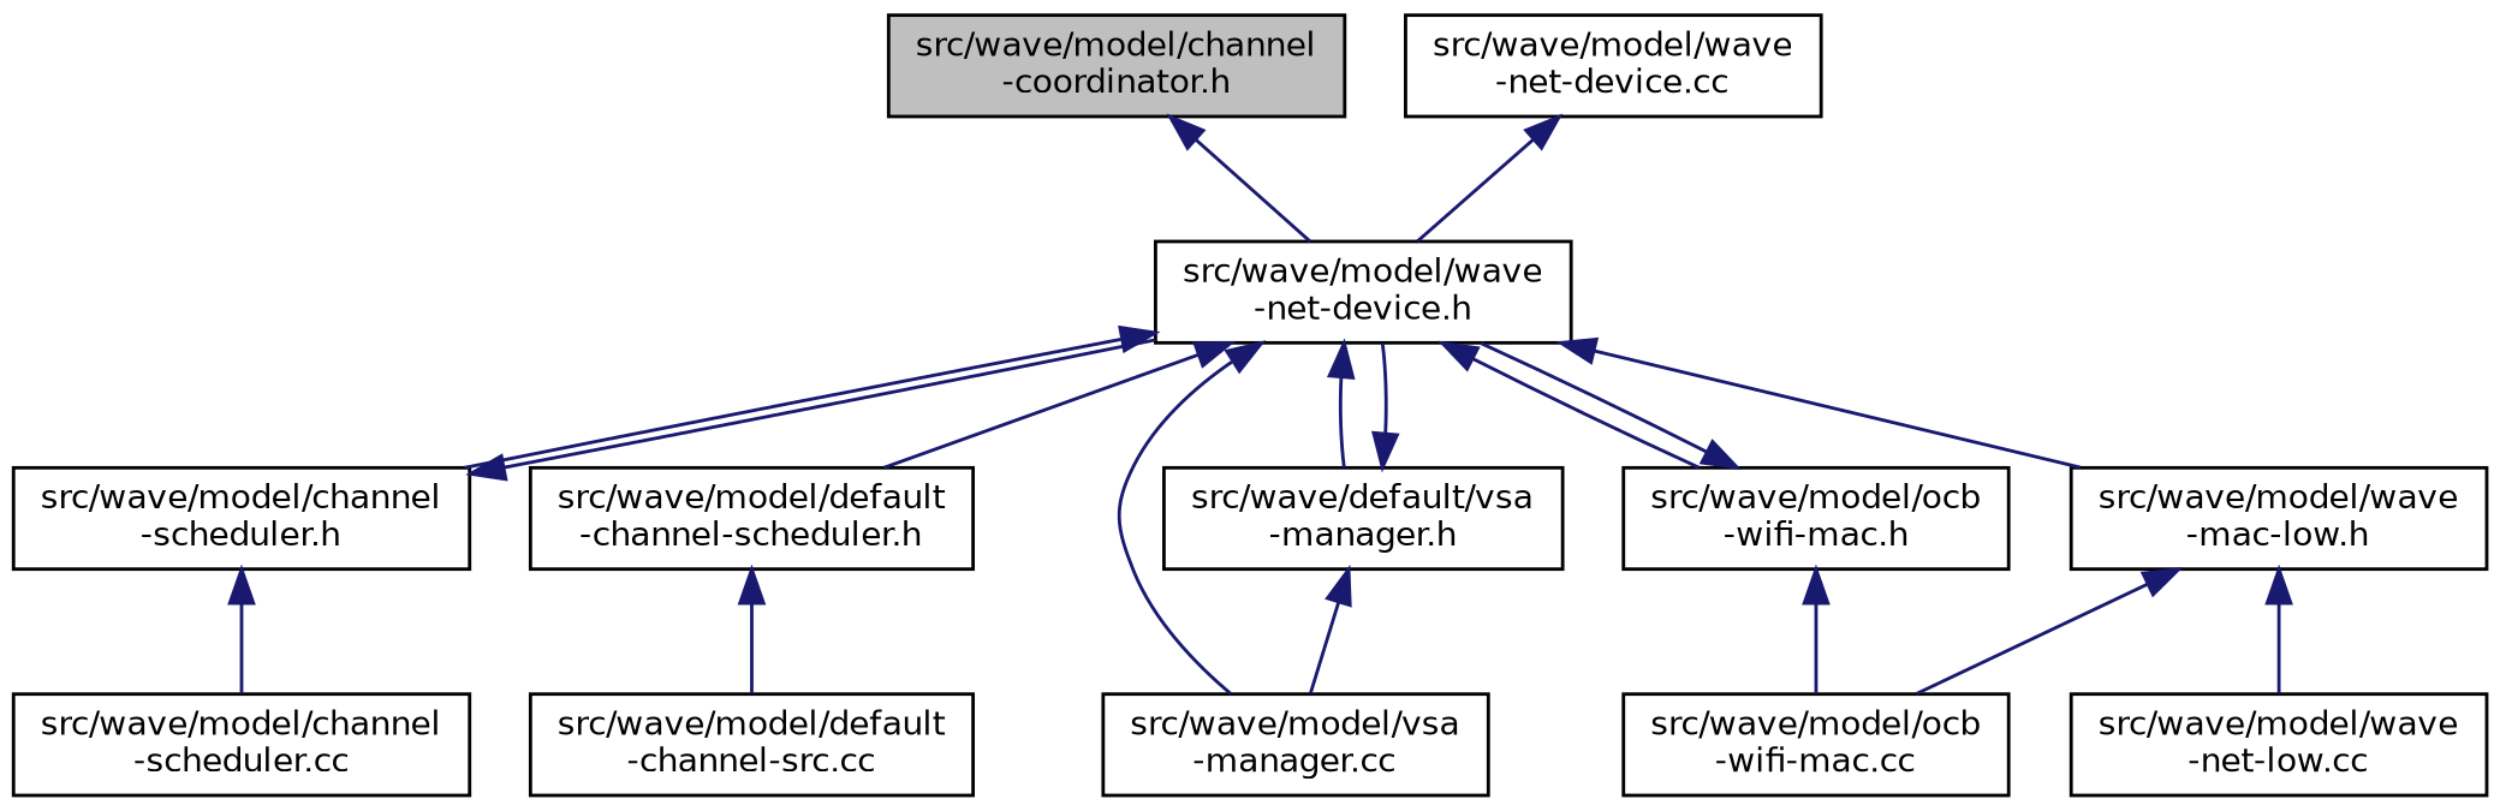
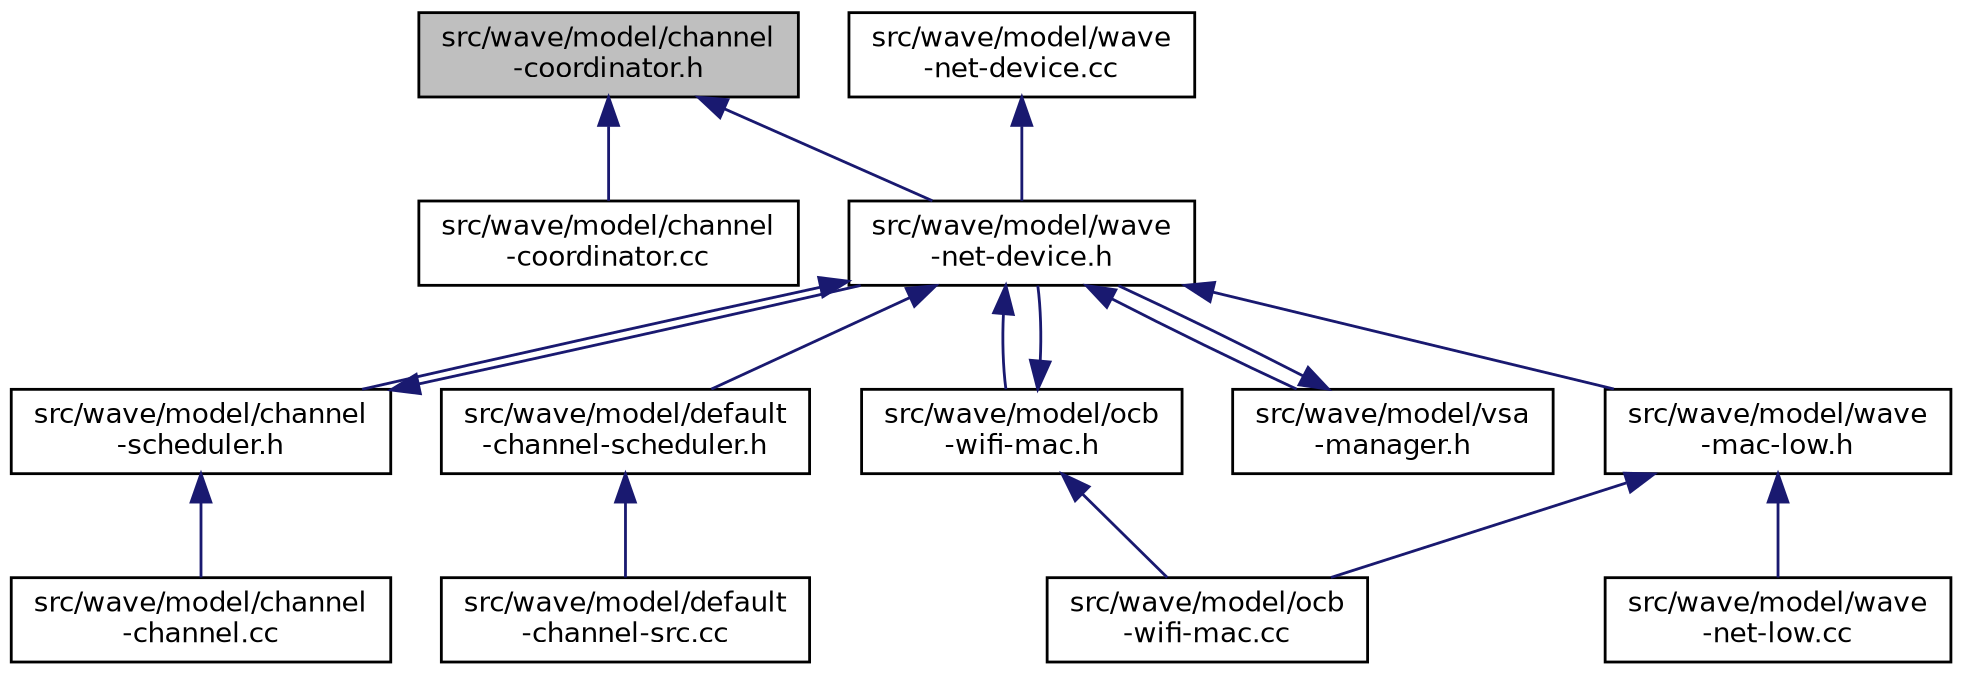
  digraph {
    node [color=black fillcolor=white fontname=Helvetica fontsize=10 shape=record style=filled]
    edge [color=midnightblue dir=back fontname=Helvetica fontsize=10 labelfontname=Helvetica labelfontsize=10 style=solid]
    n1 [fillcolor=grey75 fontcolor=black height=0.2 label="src/wave/model/channel\l-coordinator.h" width=0.4]
+   n2 [height=0.2 label="src/wave/model/channel\l-coordinator.cc" width=0.4]
    n3 [height=0.2 label="src/wave/model/wave\l-net-device.h" width=0.4]
    n4 [height=0.2 label="src/wave/model/channel\l-scheduler.h" width=0.4]
    n5 [height=0.2 label="src/wave/model/default\l-channel-scheduler.h" width=0.4]
    n6 [height=0.2 label="src/wave/model/ocb\l-wifi-mac.h" width=0.4]
-   n7 [height=0.2 label="src/wave/model/vsa\l-manager.cc" width=0.4]
-   n8 [height=0.2 label="src/wave/default/vsa\l-manager.h" width=0.4]
+   n8 [height=0.2 label="src/wave/model/vsa\l-manager.h" width=0.4]
    n9 [height=0.2 label="src/wave/model/wave\l-mac-low.h" width=0.4]
-   n10 [height=0.2 label="src/wave/model/channel\l-scheduler.cc" width=0.4]
+   n10 [height=0.2 label="src/wave/model/channel\l-channel.cc" width=0.4]
    n11 [height=0.2 label="src/wave/model/default\l-channel-src.cc" width=0.4]
    n12 [height=0.2 label="src/wave/model/ocb\l-wifi-mac.cc" width=0.4]
    n13 [height=0.2 label="src/wave/model/wave\l-net-low.cc" width=0.4]
    n14 [height=0.2 label="src/wave/model/wave\l-net-device.cc" width=0.4]
+   n1 -> n2
    n1 -> n3
    n3 -> n4
    n3 -> n5
    n3 -> n6
-   n3 -> n7
    n3 -> n8
    n3 -> n9
    n4 -> n3
    n4 -> n10
    n5 -> n11
    n6 -> n3
    n6 -> n12
    n8 -> n3
-   n8 -> n7
    n9 -> n12
    n9 -> n13
    n14 -> n3
  }
